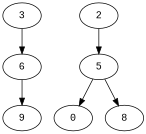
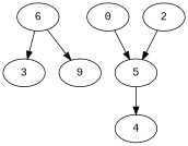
  digraph {
    fontname="Liberation Mono"
    node [alpha=0.13 fontname="Liberation Mono"]
    edge [fontname="Liberation Mono"]
    3 [expect_size=38051840]
    6 [alpha=0.11 expect_size=51611648]
    n3 [expect_size=27588608 label=0]
    5 [alpha=0.16 expect_size=38557696]
-   8 [alpha=0.17 expect_size=5671936]
+   8 [alpha=0.17 expect_size=5671936 label=4]
    9 [alpha=0.07 expect_size=46993408]
    2 [alpha=0.14 expect_size=8471552]
-   3 -> 6
+   6 -> 3
    6 -> 9
-   5 -> n3
+   n3 -> 5
    5 -> 8
    2 -> 5
  }
